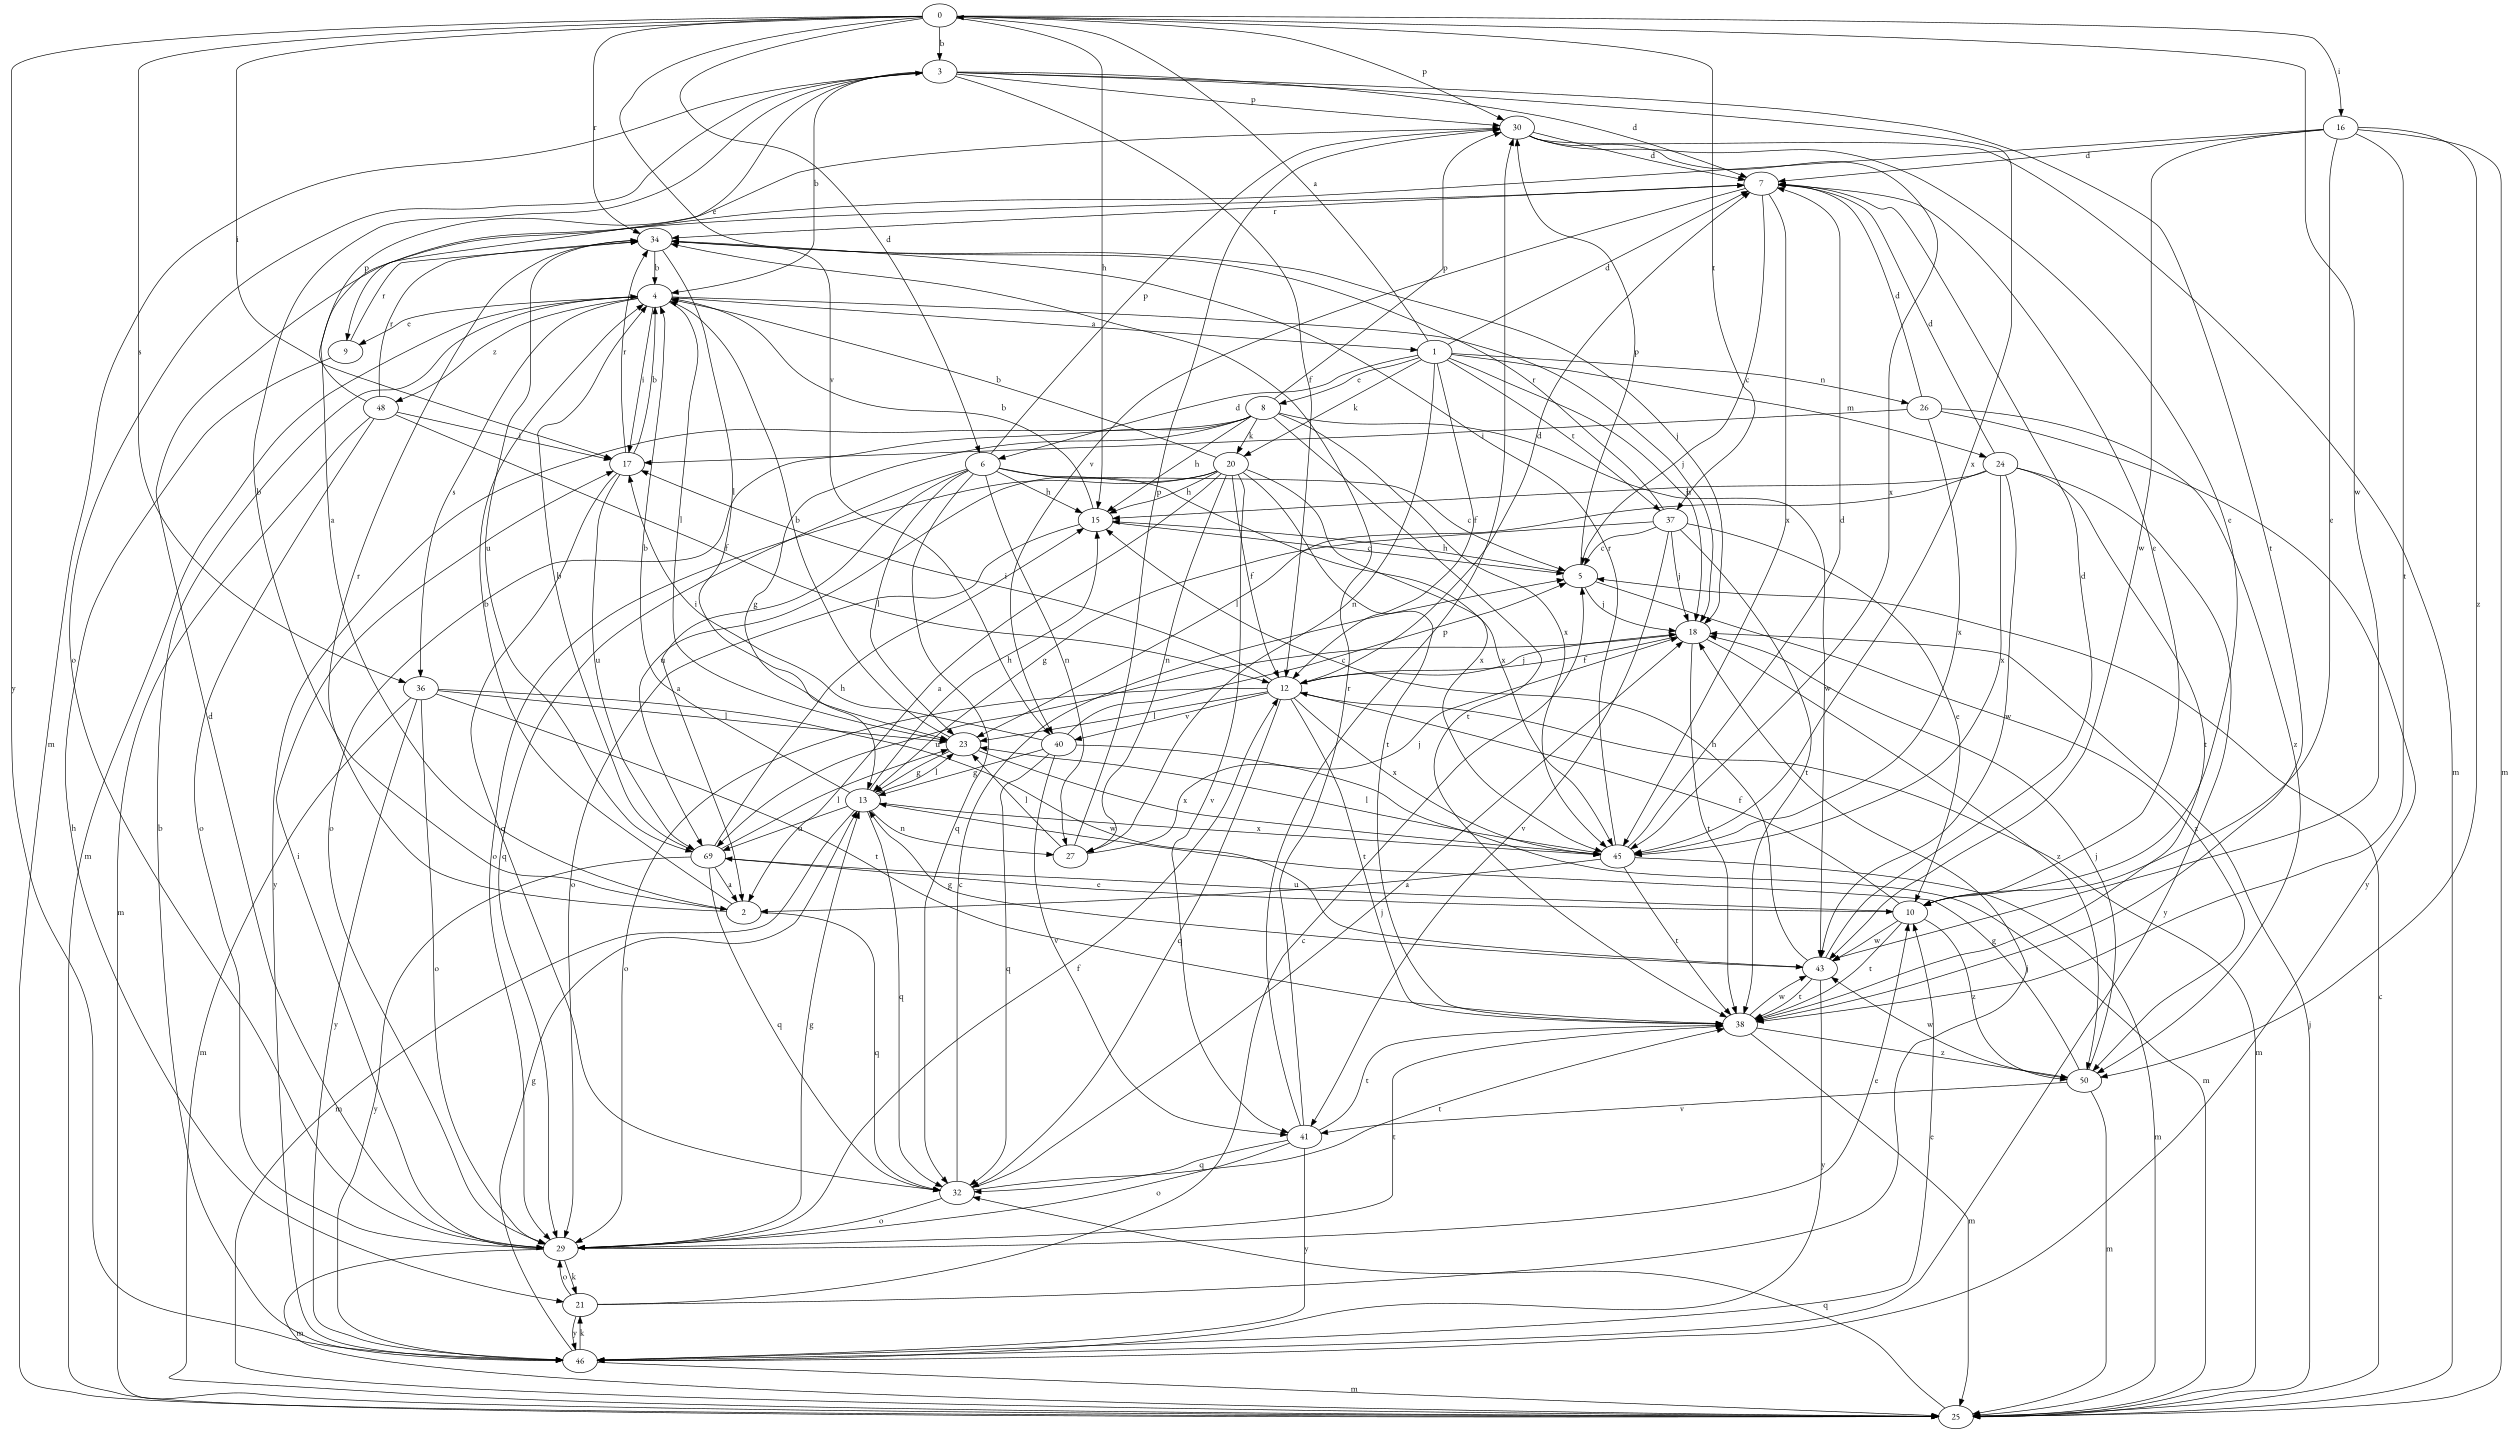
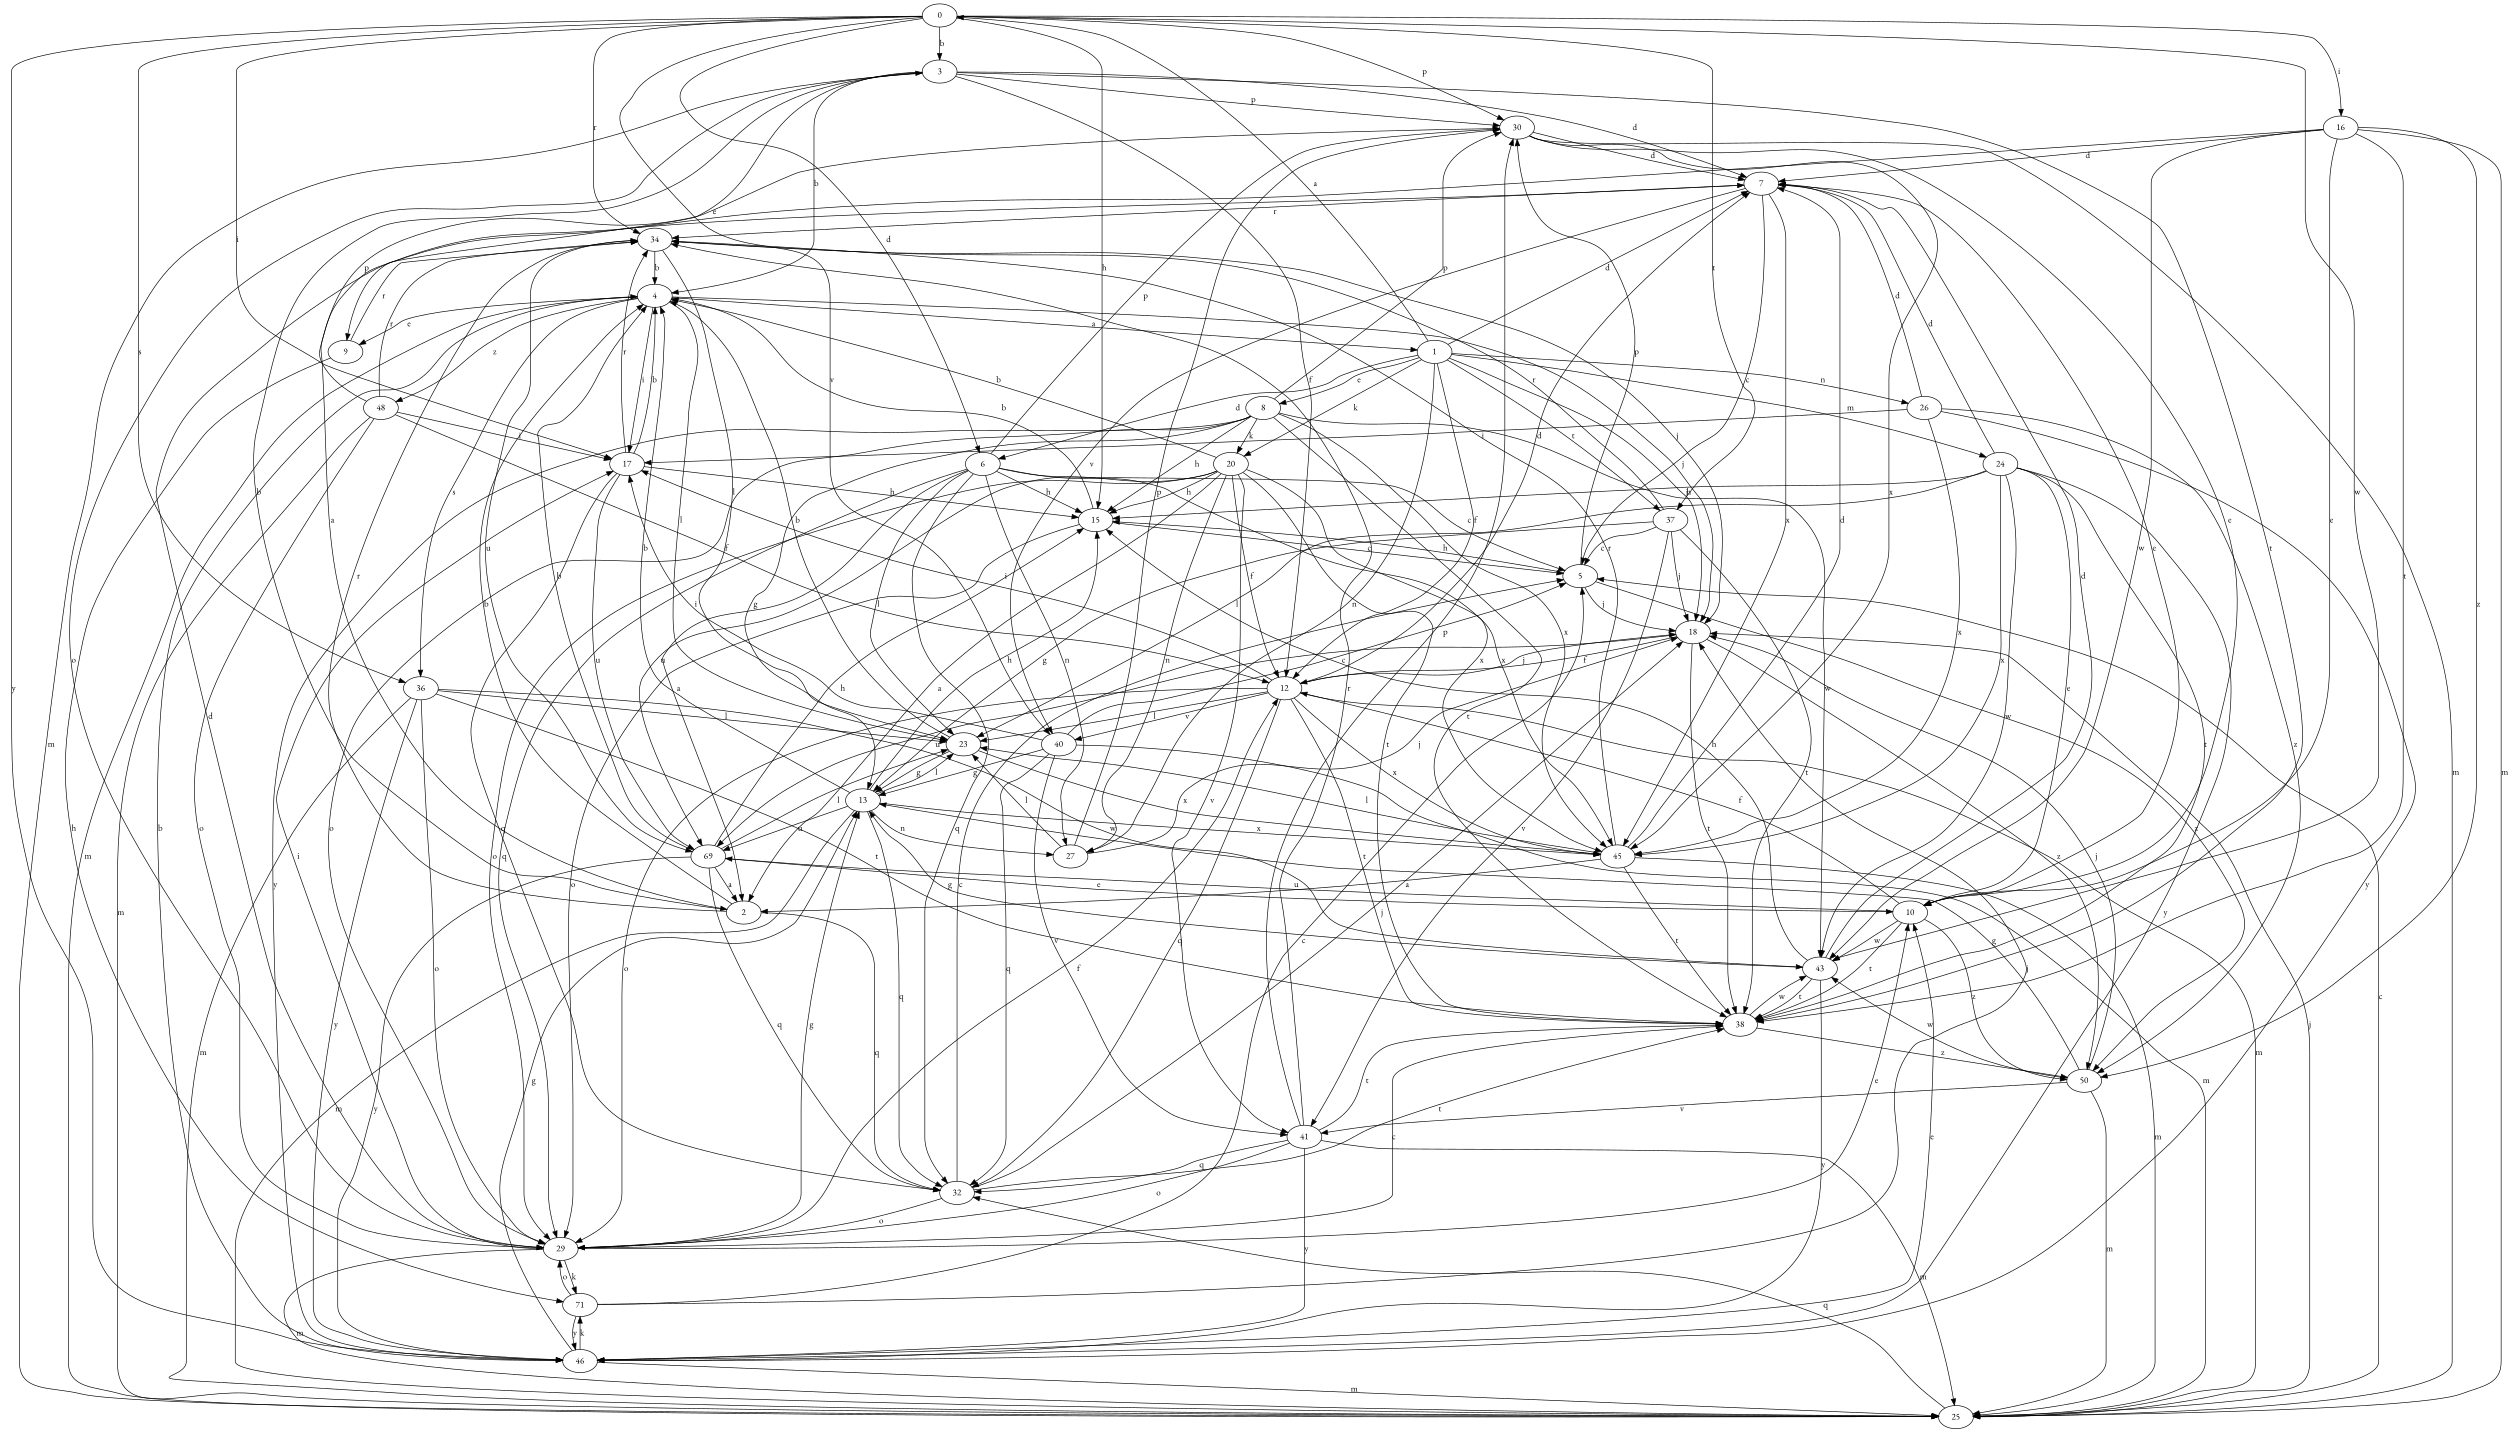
  strict digraph {
    fontname="EB Garamond"
    node [fontname="EB Garamond"]
    edge [fontname="EB Garamond"]
    0
    3
    6
    15
    16
    17
    30
    34
    36
    37
    40
    43
    46
    7
    12
    4
    29
    9
    25
    38
    45
    27
    2
    32
    23
    5
    50
    10
    n29 [label=69]
    18
    13
    41
-   21
+   21 [label=71]
    1
    8
    20
    24
    26
    48
    0 -> 3 [label=b]
    0 -> 6 [label=d]
    0 -> 15 [label=h]
    0 -> 16 [label=i]
    0 -> 17 [label=i]
    0 -> 30 [label=p]
    0 -> 34 [label=r]
    0 -> 36 [label=s]
    0 -> 37 [label=t]
    0 -> 40 [label=v]
    0 -> 43 [label=w]
    0 -> 46 [label=y]
    3 -> 30 [label=p]
    3 -> 7 [label=d]
    3 -> 12 [label=f]
    3 -> 4 [label=b]
    3 -> 29 [label=o]
    3 -> 9 [label=e]
    3 -> 25 [label=m]
    3 -> 38 [label=t]
-   3 -> 45 [label=x]
    6 -> 15 [label=h]
    6 -> 30 [label=p]
    6 -> 29 [label=q]
    6 -> 45 [label=x]
    6 -> 27 [label=n]
    6 -> 2 [label=a]
    6 -> 32 [label=q]
    6 -> 23 [label=l]
    6 -> 5 [label=c]
    15 -> 4 [label=b]
    15 -> 29 [label=o]
    15 -> 5 [label=c]
    16 -> 43 [label=w]
    16 -> 7 [label=d]
    16 -> 25 [label=m]
    16 -> 38 [label=t]
    16 -> 2 [label=a]
    16 -> 50 [label=z]
    16 -> 10 [label=e]
+   17 -> 15 [label=h]
    17 -> 34 [label=r]
    17 -> 4 [label=b]
    17 -> 32 [label=q]
    17 -> n29 [label=u]
    30 -> 7 [label=d]
    30 -> 25 [label=m]
    30 -> 45 [label=x]
    30 -> 10 [label=e]
    34 -> 4 [label=b]
    34 -> 23 [label=l]
    34 -> n29 [label=u]
    34 -> 18 [label=j]
    36 -> 43 [label=w]
    36 -> 46 [label=y]
    36 -> 29 [label=o]
    36 -> 25 [label=m]
    36 -> 38 [label=t]
    36 -> 23 [label=l]
    37 -> 34 [label=r]
    37 -> 38 [label=t]
    37 -> 5 [label=c]
    37 -> 18 [label=j]
    37 -> 13 [label=g]
    37 -> 41 [label=v]
    40 -> 17 [label=i]
    40 -> 25 [label=m]
    40 -> 32 [label=q]
    40 -> 5 [label=c]
    40 -> 13 [label=g]
    40 -> 41 [label=v]
    43 -> 15 [label=h]
    43 -> 46 [label=y]
    43 -> 7 [label=d]
    43 -> 38 [label=t]
    43 -> 13 [label=g]
    46 -> 4 [label=b]
    46 -> 25 [label=m]
    46 -> 10 [label=e]
    46 -> 13 [label=g]
    46 -> 21 [label=k]
    7 -> 34 [label=r]
    7 -> 40 [label=v]
    7 -> 45 [label=x]
    7 -> 5 [label=c]
    7 -> 10 [label=e]
    12 -> 17 [label=i]
    12 -> 40 [label=v]
    12 -> 7 [label=d]
    12 -> 29 [label=o]
    12 -> 25 [label=m]
    12 -> 38 [label=t]
    12 -> 45 [label=x]
    12 -> 32 [label=q]
    12 -> 23 [label=l]
    12 -> 18 [label=j]
    4 -> 17 [label=i]
    4 -> 36 [label=s]
    4 -> 9 [label=e]
    4 -> 25 [label=m]
    4 -> 23 [label=l]
    4 -> 18 [label=j]
    4 -> 1 [label=a]
    4 -> 48 [label=z]
    29 -> 17 [label=i]
    29 -> 7 [label=d]
    29 -> 12 [label=f]
    29 -> 25 [label=m]
-   29 -> 38 [label=t]
+   29 -> 38 [label=c]
    29 -> 10 [label=e]
    29 -> 13 [label=g]
    29 -> 21 [label=k]
    9 -> 34 [label=r]
    9 -> 21 [label=h]
    25 -> 32 [label=q]
    25 -> 5 [label=c]
    25 -> 18 [label=j]
    38 -> 43 [label=w]
    38 -> 50 [label=z]
    45 -> 34 [label=r]
    45 -> 7 [label=d]
    45 -> 25 [label=m]
    45 -> 38 [label=t]
    45 -> 2 [label=a]
    45 -> 23 [label=l]
    27 -> 30 [label=p]
    27 -> 23 [label=l]
    27 -> 18 [label=j]
    2 -> 3 [label=b]
    2 -> 34 [label=r]
    2 -> 4 [label=b]
    2 -> 32 [label=q]
    32 -> 29 [label=o]
    32 -> 38 [label=t]
    32 -> 5 [label=c]
    32 -> 18 [label=j]
    23 -> 4 [label=b]
    23 -> 45 [label=x]
    23 -> 13 [label=g]
    5 -> 15 [label=h]
    5 -> 30 [label=p]
    5 -> 50 [label=z]
    5 -> 18 [label=j]
    50 -> 43 [label=w]
    50 -> 25 [label=m]
    50 -> 18 [label=j]
    50 -> 13 [label=g]
    50 -> 41 [label=v]
    10 -> 43 [label=w]
    10 -> 12 [label=f]
    10 -> 38 [label=t]
    10 -> 50 [label=z]
    10 -> n29 [label=u]
    n29 -> 15 [label=h]
    n29 -> 46 [label=y]
    n29 -> 4 [label=b]
    n29 -> 2 [label=a]
    n29 -> 32 [label=q]
    n29 -> 23 [label=l]
    n29 -> 10 [label=e]
    18 -> 12 [label=f]
    18 -> 38 [label=t]
    18 -> 50 [label=z]
    18 -> n29 [label=u]
    13 -> 15 [label=h]
    13 -> 4 [label=b]
    13 -> 25 [label=m]
    13 -> 45 [label=x]
    13 -> 27 [label=n]
    13 -> 32 [label=q]
    13 -> 23 [label=l]
    13 -> n29 [label=u]
    41 -> 30 [label=p]
    41 -> 34 [label=r]
    41 -> 46 [label=y]
    41 -> 29 [label=o]
-   38 -> 25 [label=m]
+   41 -> 25 [label=m]
    41 -> 38 [label=t]
    41 -> 32 [label=q]
    21 -> 46 [label=y]
    21 -> 29 [label=o]
    21 -> 5 [label=c]
    21 -> 18 [label=j]
    1 -> 0 [label=a]
    1 -> 6 [label=d]
    1 -> 37 [label=t]
    1 -> 7 [label=d]
    1 -> 12 [label=f]
    1 -> 27 [label=n]
    1 -> 18 [label=j]
    1 -> 8 [label=e]
    1 -> 20 [label=k]
    1 -> 24 [label=m]
    1 -> 26 [label=n]
    8 -> 15 [label=h]
    8 -> 30 [label=p]
    8 -> 43 [label=w]
    8 -> 46 [label=y]
    8 -> 29 [label=o]
    8 -> 38 [label=t]
    8 -> 45 [label=x]
    8 -> 13 [label=g]
    8 -> 20 [label=k]
    20 -> 15 [label=h]
    20 -> 12 [label=f]
    20 -> 4 [label=b]
    20 -> 29 [label=o]
    20 -> 38 [label=t]
    20 -> 45 [label=x]
    20 -> 27 [label=n]
    20 -> 2 [label=a]
    20 -> n29 [label=u]
    20 -> 41 [label=v]
    24 -> 15 [label=h]
    24 -> 43 [label=w]
    24 -> 46 [label=y]
    24 -> 7 [label=d]
    24 -> 38 [label=t]
    24 -> 45 [label=x]
    24 -> 23 [label=l]
-   37 -> 10 [label=e]
+   24 -> 10 [label=e]
    26 -> 17 [label=i]
    26 -> 46 [label=y]
    26 -> 7 [label=d]
    26 -> 45 [label=x]
    26 -> 50 [label=z]
    48 -> 17 [label=i]
    48 -> 30 [label=p]
    48 -> 34 [label=r]
    48 -> 12 [label=f]
    48 -> 29 [label=o]
    48 -> 25 [label=m]
  }
